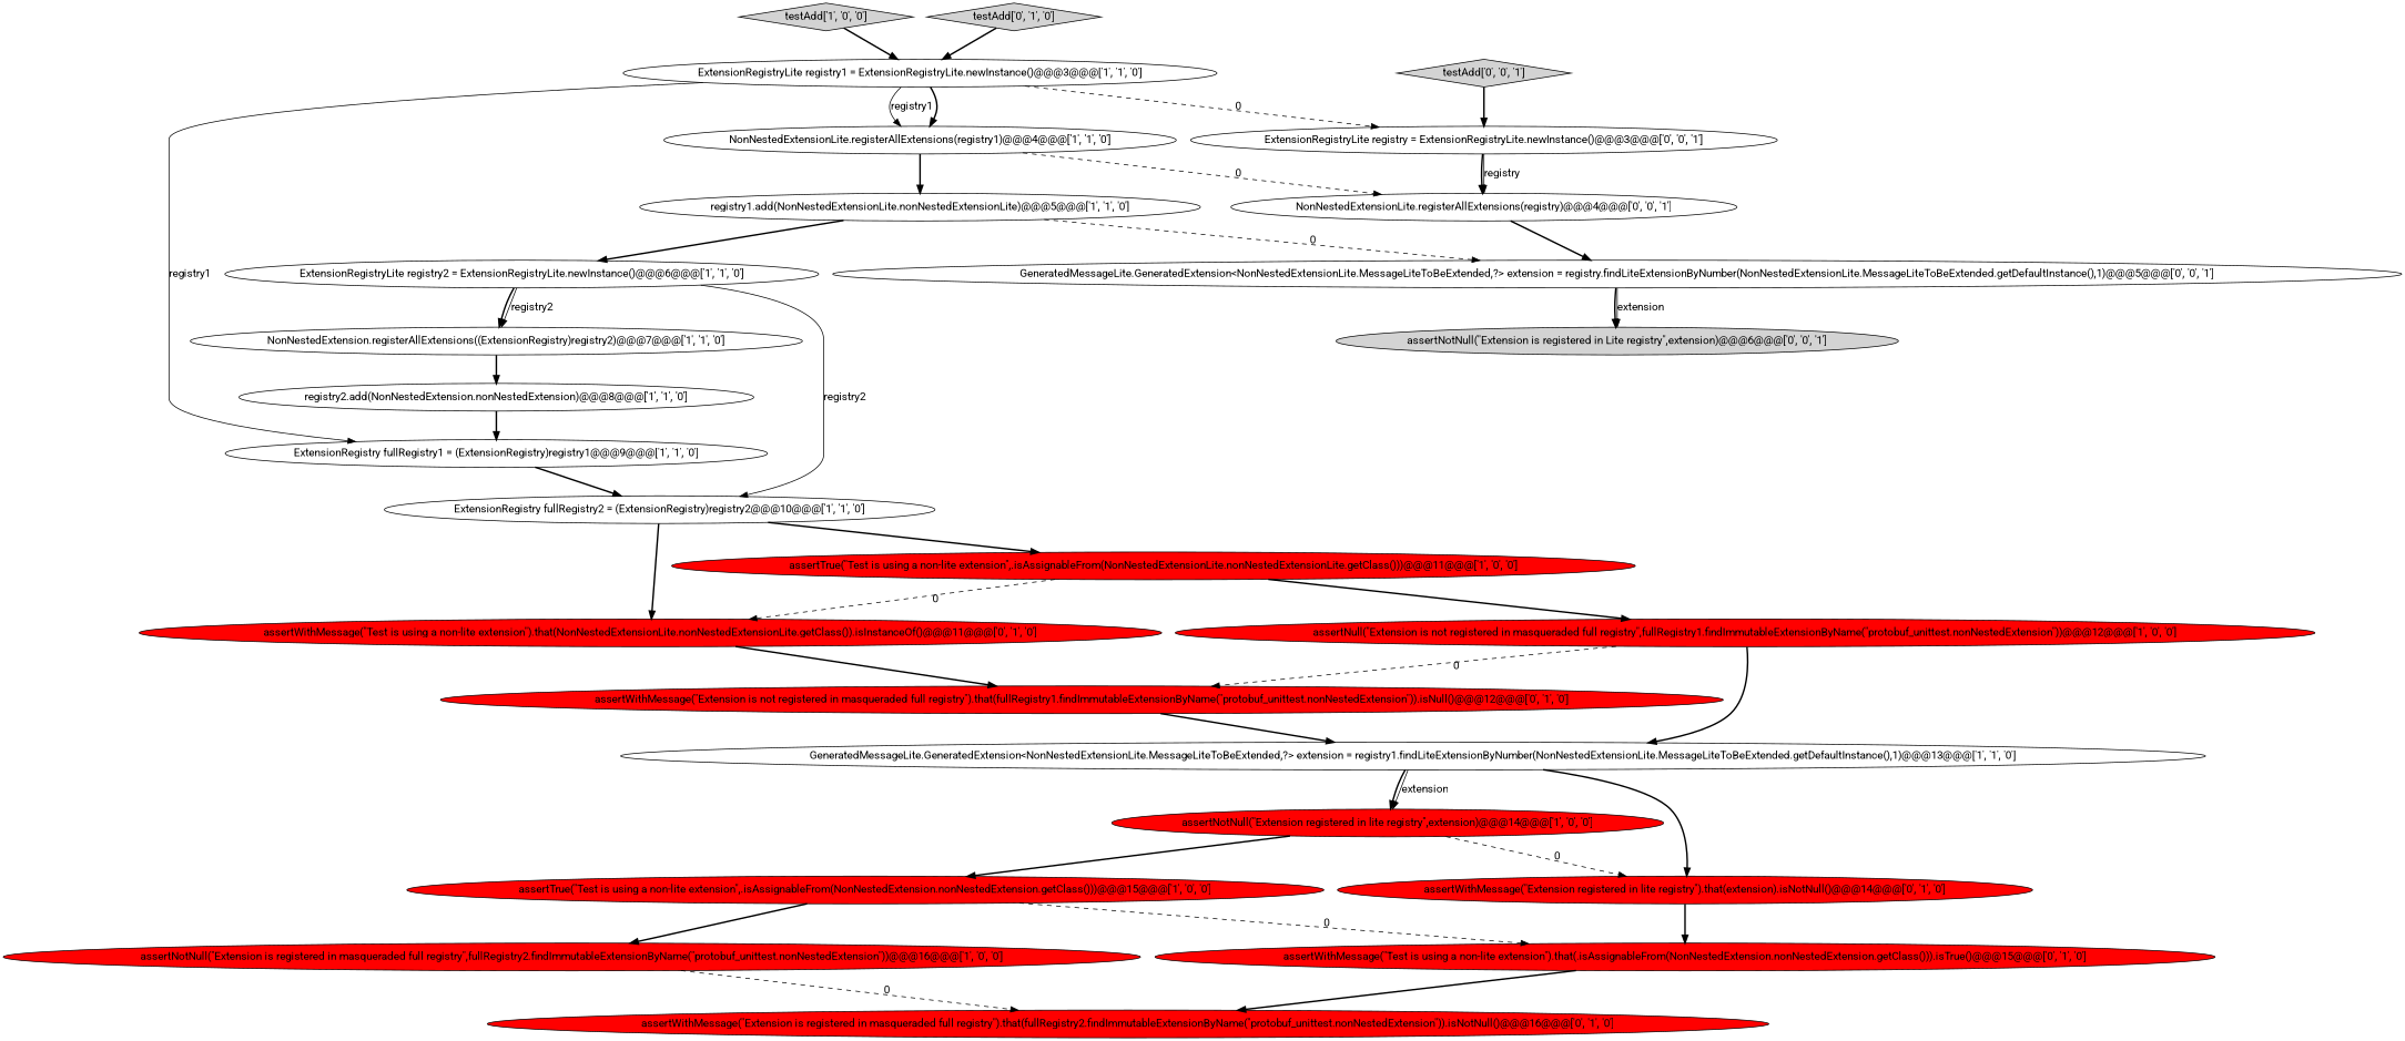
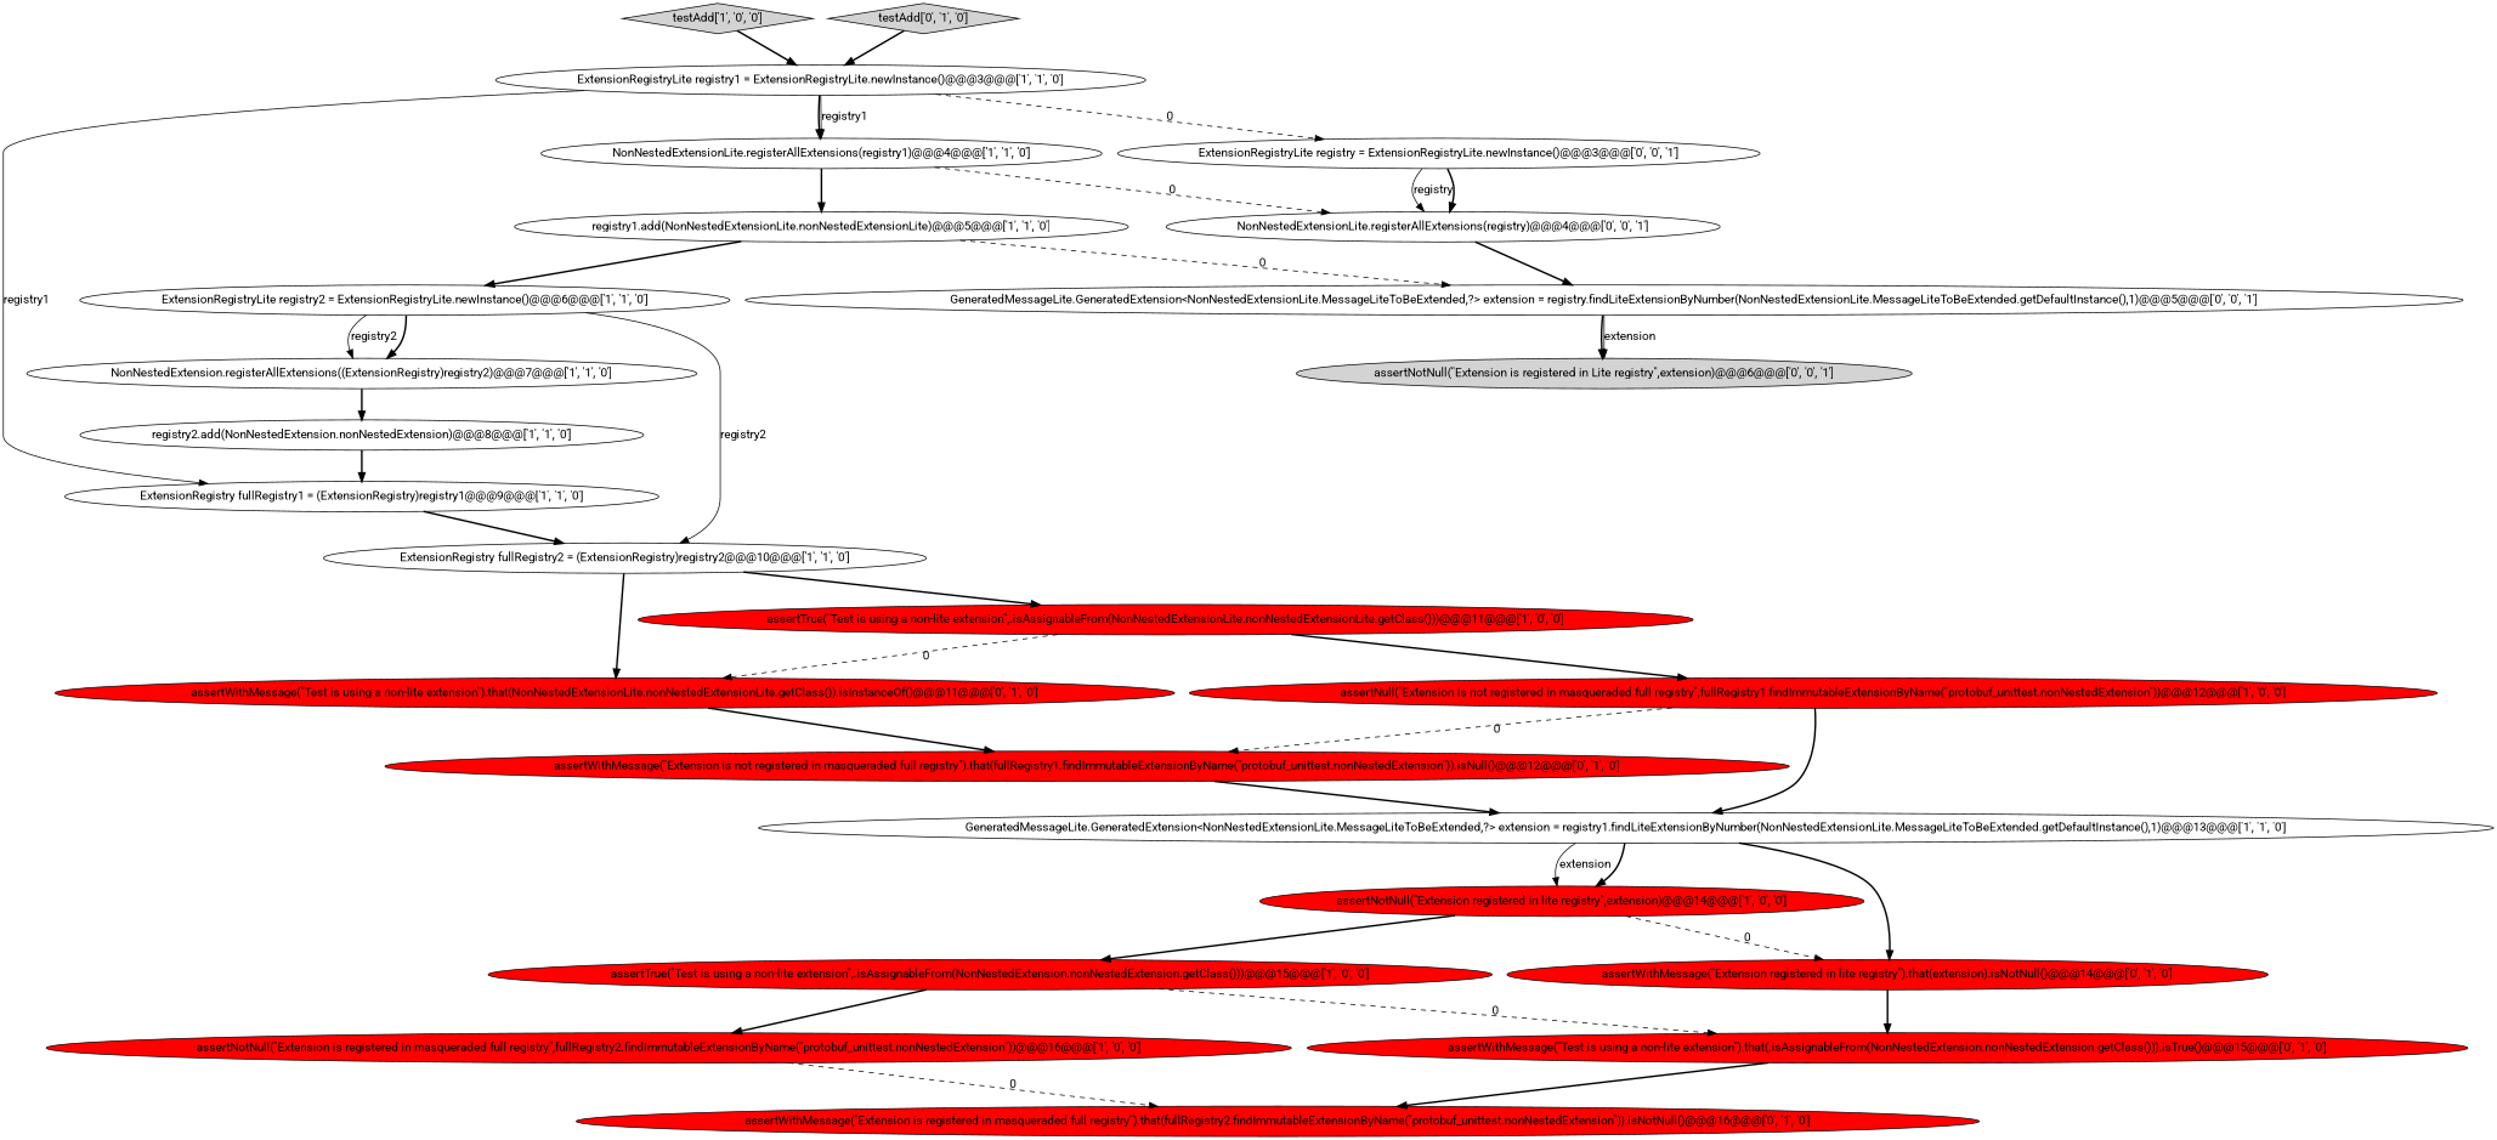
  digraph {
    fontname=Roboto
    node [fillcolor=white shape=ellipse style=filled fontname=Roboto]
    edge [style=bold fontname=Roboto]
    n1 [label="ExtensionRegistry fullRegistry1 = (ExtensionRegistry)registry1@@@9@@@['1', '1', '0']"]
    n2 [label="ExtensionRegistry fullRegistry2 = (ExtensionRegistry)registry2@@@10@@@['1', '1', '0']"]
    n3 [fillcolor=red label="assertNotNull(\"Extension registered in lite registry\",extension)@@@14@@@['1', '0', '0']"]
    n4 [fillcolor=red label="assertTrue(\"Test is using a non-lite extension\",.isAssignableFrom(NonNestedExtension.nonNestedExtension.getClass()))@@@15@@@['1', '0', '0']"]
    n5 [fillcolor=red label="assertWithMessage(\"Extension registered in lite registry\").that(extension).isNotNull()@@@14@@@['0', '1', '0']"]
    n6 [label="NonNestedExtensionLite.registerAllExtensions(registry1)@@@4@@@['1', '1', '0']"]
    n7 [label="registry1.add(NonNestedExtensionLite.nonNestedExtensionLite)@@@5@@@['1', '1', '0']"]
    n8 [label="NonNestedExtensionLite.registerAllExtensions(registry)@@@4@@@['0', '0', '1']"]
    n9 [label="ExtensionRegistryLite registry2 = ExtensionRegistryLite.newInstance()@@@6@@@['1', '1', '0']"]
    n10 [label="NonNestedExtension.registerAllExtensions((ExtensionRegistry)registry2)@@@7@@@['1', '1', '0']"]
    n11 [fillcolor=red label="assertNotNull(\"Extension is registered in masqueraded full registry\",fullRegistry2.findImmutableExtensionByName(\"protobuf_unittest.nonNestedExtension\"))@@@16@@@['1', '0', '0']"]
    n12 [fillcolor=red label="assertWithMessage(\"Test is using a non-lite extension\").that(.isAssignableFrom(NonNestedExtension.nonNestedExtension.getClass())).isTrue()@@@15@@@['0', '1', '0']"]
    n13 [label="GeneratedMessageLite.GeneratedExtension<NonNestedExtensionLite.MessageLiteToBeExtended,?> extension = registry1.findLiteExtensionByNumber(NonNestedExtensionLite.MessageLiteToBeExtended.getDefaultInstance(),1)@@@13@@@['1', '1', '0']"]
    n14 [fillcolor=red label="assertWithMessage(\"Test is using a non-lite extension\").that(NonNestedExtensionLite.nonNestedExtensionLite.getClass()).isInstanceOf()@@@11@@@['0', '1', '0']"]
    n15 [fillcolor=red label="assertWithMessage(\"Extension is not registered in masqueraded full registry\").that(fullRegistry1.findImmutableExtensionByName(\"protobuf_unittest.nonNestedExtension\")).isNull()@@@12@@@['0', '1', '0']"]
    n16 [label="registry2.add(NonNestedExtension.nonNestedExtension)@@@8@@@['1', '1', '0']"]
    n17 [fillcolor=red label="assertNull(\"Extension is not registered in masqueraded full registry\",fullRegistry1.findImmutableExtensionByName(\"protobuf_unittest.nonNestedExtension\"))@@@12@@@['1', '0', '0']"]
    n18 [label="ExtensionRegistryLite registry = ExtensionRegistryLite.newInstance()@@@3@@@['0', '0', '1']"]
    n19 [label="GeneratedMessageLite.GeneratedExtension<NonNestedExtensionLite.MessageLiteToBeExtended,?> extension = registry.findLiteExtensionByNumber(NonNestedExtensionLite.MessageLiteToBeExtended.getDefaultInstance(),1)@@@5@@@['0', '0', '1']"]
    n20 [fillcolor=lightgray label="assertNotNull(\"Extension is registered in Lite registry\",extension)@@@6@@@['0', '0', '1']"]
    n21 [fillcolor=red label="assertWithMessage(\"Extension is registered in masqueraded full registry\").that(fullRegistry2.findImmutableExtensionByName(\"protobuf_unittest.nonNestedExtension\")).isNotNull()@@@16@@@['0', '1', '0']"]
-   n22 [fillcolor=lightgray label="testAdd['0', '0', '1']" shape=diamond]
    n23 [label="ExtensionRegistryLite registry1 = ExtensionRegistryLite.newInstance()@@@3@@@['1', '1', '0']"]
    n24 [fillcolor=red label="assertTrue(\"Test is using a non-lite extension\",.isAssignableFrom(NonNestedExtensionLite.nonNestedExtensionLite.getClass()))@@@11@@@['1', '0', '0']"]
    n25 [fillcolor=lightgray label="testAdd['1', '0', '0']" shape=diamond]
    n26 [fillcolor=lightgray label="testAdd['0', '1', '0']" shape=diamond]
    n1 -> n2
    n2 -> n14
    n2 -> n24
    n3 -> n4
    n3 -> n5 [label=0 style=dashed]
    n4 -> n11
    n4 -> n12 [label=0 style=dashed]
    n5 -> n12
    n6 -> n7
    n6 -> n8 [label=0 style=dashed]
    n7 -> n9
    n7 -> n19 [label=0 style=dashed]
    n8 -> n19
    n9 -> n2 [label=registry2 style=solid]
    n9 -> n10
    n9 -> n10 [label=registry2 style=solid]
    n10 -> n16
    n11 -> n21 [label=0 style=dashed]
    n12 -> n21
    n13 -> n3
    n13 -> n3 [label=extension style=solid]
    n13 -> n5
    n14 -> n15
    n15 -> n13
    n16 -> n1
    n17 -> n13
    n17 -> n15 [label=0 style=dashed]
    n18 -> n8 [label=registry style=solid]
    n18 -> n8
    n19 -> n20
    n19 -> n20 [label=extension style=solid]
-   n22 -> n18
    n23 -> n1 [label=registry1 style=solid]
    n23 -> n6
    n23 -> n6 [label=registry1 style=solid]
    n23 -> n18 [label=0 style=dashed]
    n24 -> n14 [label=0 style=dashed]
    n24 -> n17
    n25 -> n23
    n26 -> n23
  }
